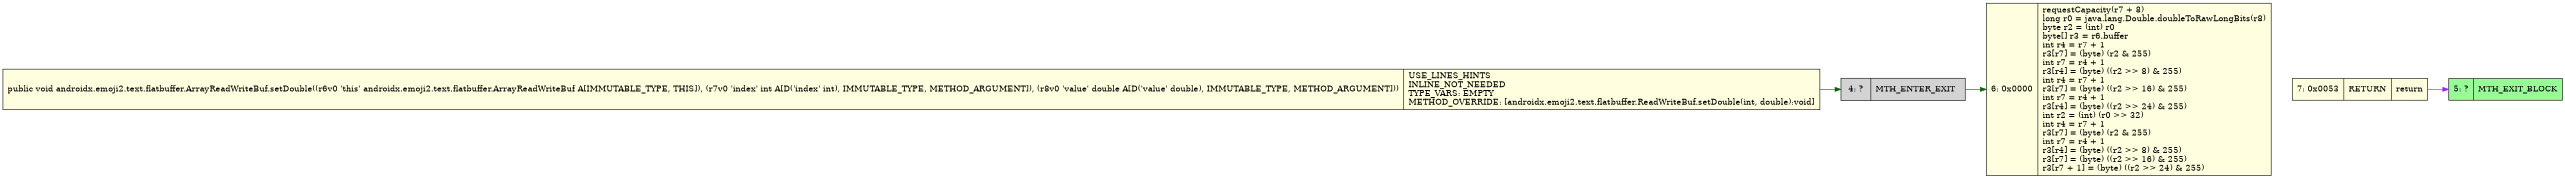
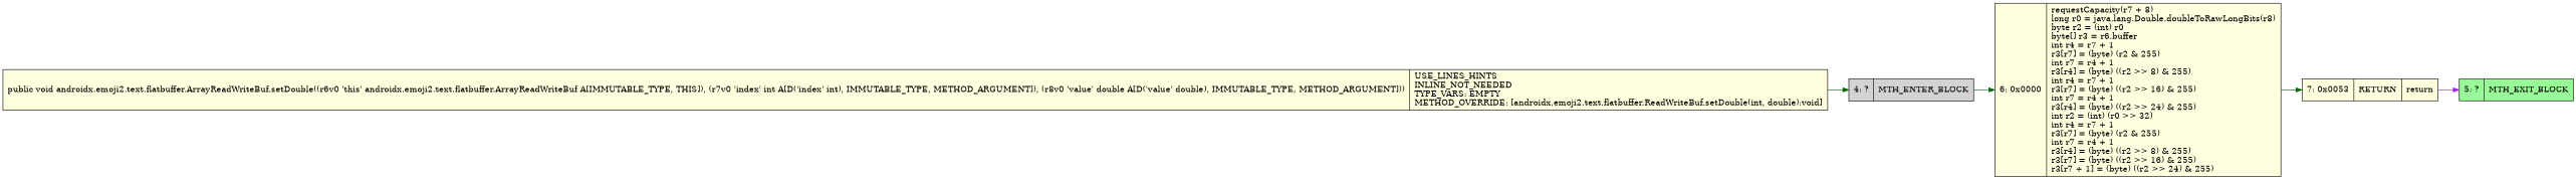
  digraph {
    rankdir=LR
    node [fillcolor=lightyellow shape=record style=filled]
    edge [color=darkgreen]
-   n1 [fillcolor=lightgrey label="{4\:\ ?|MTH_ENTER_EXIT\l}"]
+   n1 [fillcolor=lightgrey label="{4\:\ ?|MTH_ENTER_BLOCK\l}"]
    n2 [label="{6\:\ 0x0000|requestCapacity(r7 + 8)\llong r0 = java.lang.Double.doubleToRawLongBits(r8)\lbyte r2 = (int) r0\lbyte[] r3 = r6.buffer\lint r4 = r7 + 1\lr3[r7] = (byte) (r2 & 255)\lint r7 = r4 + 1\lr3[r4] = (byte) ((r2 \>\> 8) & 255)\lint r4 = r7 + 1\lr3[r7] = (byte) ((r2 \>\> 16) & 255)\lint r7 = r4 + 1\lr3[r4] = (byte) ((r2 \>\> 24) & 255)\lint r2 = (int) (r0 \>\> 32)\lint r4 = r7 + 1\lr3[r7] = (byte) (r2 & 255)\lint r7 = r4 + 1\lr3[r4] = (byte) ((r2 \>\> 8) & 255)\lr3[r7] = (byte) ((r2 \>\> 16) & 255)\lr3[r7 + 1] = (byte) ((r2 \>\> 24) & 255)\l}"]
    n3 [label="{7\:\ 0x0053|RETURN\l|return\l}"]
    n4 [fillcolor=palegreen label="{5\:\ ?|MTH_EXIT_BLOCK\l}"]
    n5 [label="{public void androidx.emoji2.text.flatbuffer.ArrayReadWriteBuf.setDouble((r6v0 'this' androidx.emoji2.text.flatbuffer.ArrayReadWriteBuf A[IMMUTABLE_TYPE, THIS]), (r7v0 'index' int A[D('index' int), IMMUTABLE_TYPE, METHOD_ARGUMENT]), (r8v0 'value' double A[D('value' double), IMMUTABLE_TYPE, METHOD_ARGUMENT]))  | USE_LINES_HINTS\lINLINE_NOT_NEEDED\lTYPE_VARS: EMPTY\lMETHOD_OVERRIDE: [androidx.emoji2.text.flatbuffer.ReadWriteBuf.setDouble(int, double):void]\l}"]
    n1 -> n2
+   n2 -> n3
    n3 -> n4 [color=purple]
    n5 -> n1
  }
